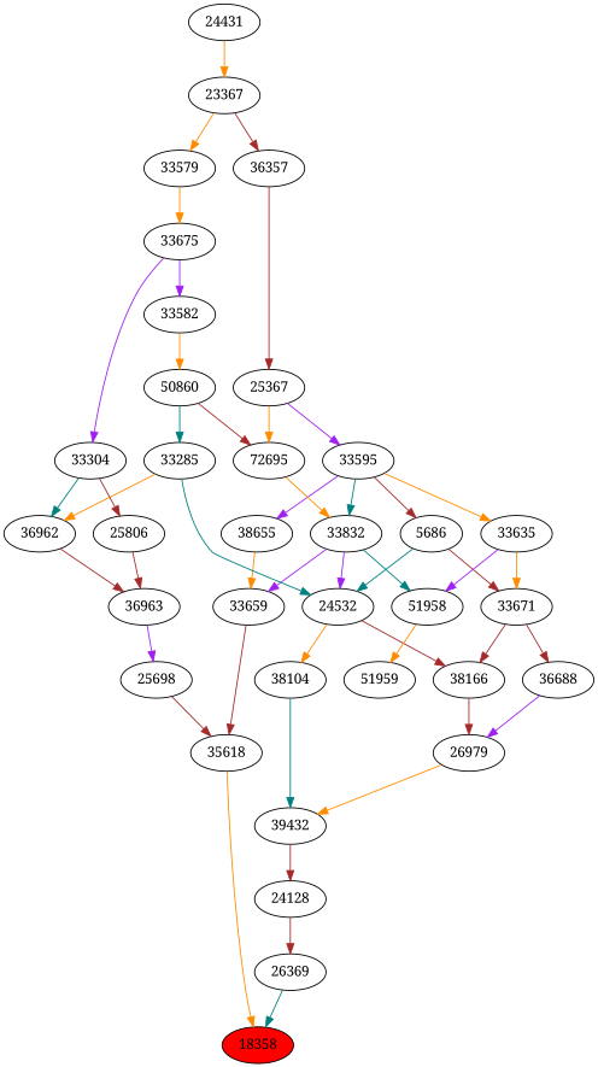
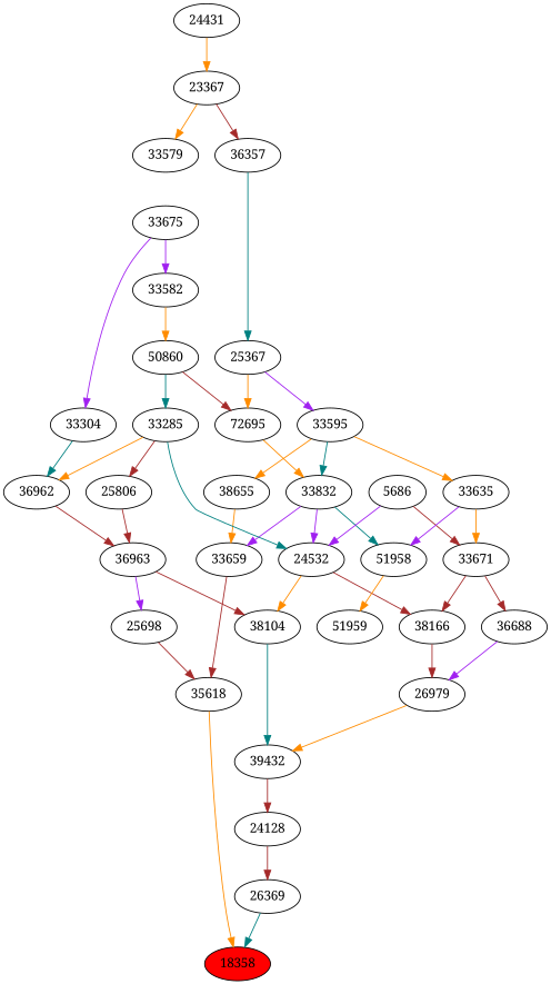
  strict digraph {
    fontname="Noto Serif"
    node [fontname="Noto Serif"]
    edge [color=brown fontname="Noto Serif"]
    n1 [fillcolor=red label=18358 style=filled]
    n2 [label=26369]
    n3 [label=35618]
    n4 [label=24128]
    n5 [label=25698]
    n6 [label=33659]
    n7 [label=39432]
    n8 [label=36963]
    n9 [label=38104]
    n10 [label=38655]
    n11 [label=33832]
    n12 [label=24532]
    n13 [label=51958]
    n14 [label=38166]
    n15 [label=51959]
    n16 [label=26979]
    n17 [label=36962]
    n18 [label=25806]
    n19 [label=33595]
    n20 [label=5686]
    n21 [label=33635]
    n22 [label=33671]
    n23 [label=72695]
    n24 [label=36688]
    n25 [label=33285]
    n26 [label=33304]
    n27 [label=25367]
    n28 [label=50860]
    n29 [label=33675]
    n30 [label=33582]
    n31 [label=36357]
    n32 [label=33579]
    n33 [label=23367]
    n34 [label=24431]
    n2 -> n1 [color=teal]
    n3 -> n1 [color=darkorange]
    n4 -> n2
    n5 -> n3
    n6 -> n3
    n7 -> n4
    n8 -> n5 [color=purple]
+   n8 -> n9
    n9 -> n7 [color=teal]
    n10 -> n6 [color=darkorange]
    n11 -> n6 [color=purple]
    n11 -> n12 [color=purple]
    n11 -> n13 [color=teal]
    n12 -> n9 [color=darkorange]
    n12 -> n14
    n13 -> n15 [color=darkorange]
    n14 -> n16
    n16 -> n7 [color=darkorange]
    n17 -> n8
    n18 -> n8
-   n19 -> n10 [color=purple]
+   n19 -> n10 [color=darkorange]
    n19 -> n11 [color=teal]
-   n19 -> n20
    n19 -> n21 [color=darkorange]
-   n20 -> n12 [color=teal]
+   n20 -> n12 [color=purple]
    n20 -> n22
    n21 -> n13 [color=purple]
    n21 -> n22 [color=darkorange]
    n22 -> n14
    n22 -> n24
    n23 -> n11 [color=darkorange]
    n24 -> n16 [color=purple]
    n25 -> n12 [color=teal]
    n25 -> n17 [color=darkorange]
    n26 -> n17 [color=teal]
-   n26 -> n18
+   n25 -> n18
    n27 -> n19 [color=purple]
    n27 -> n23 [color=darkorange]
    n28 -> n23
    n28 -> n25 [color=teal]
    n29 -> n26 [color=purple]
    n29 -> n30 [color=purple]
    n30 -> n28 [color=darkorange]
-   n31 -> n27
-   n32 -> n29 [color=darkorange]
+   n31 -> n27 [color=teal]
    n33 -> n31
    n33 -> n32 [color=darkorange]
    n34 -> n33 [color=darkorange]
  }
